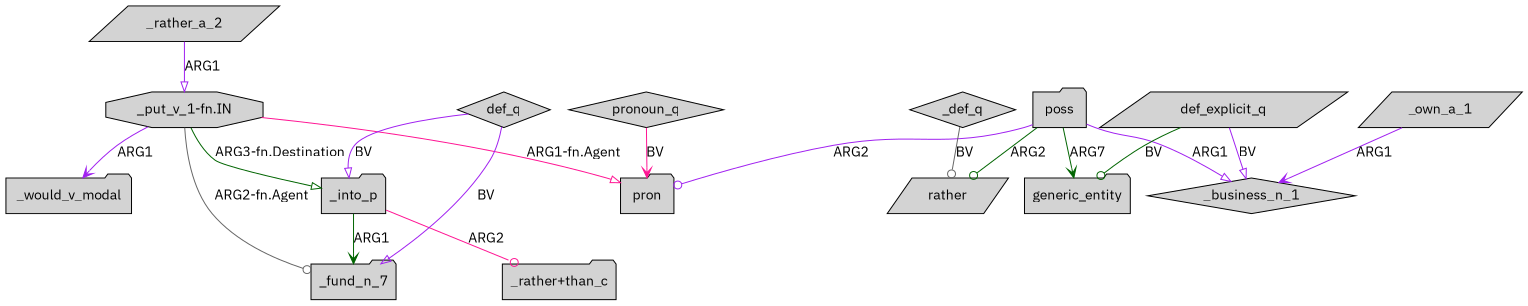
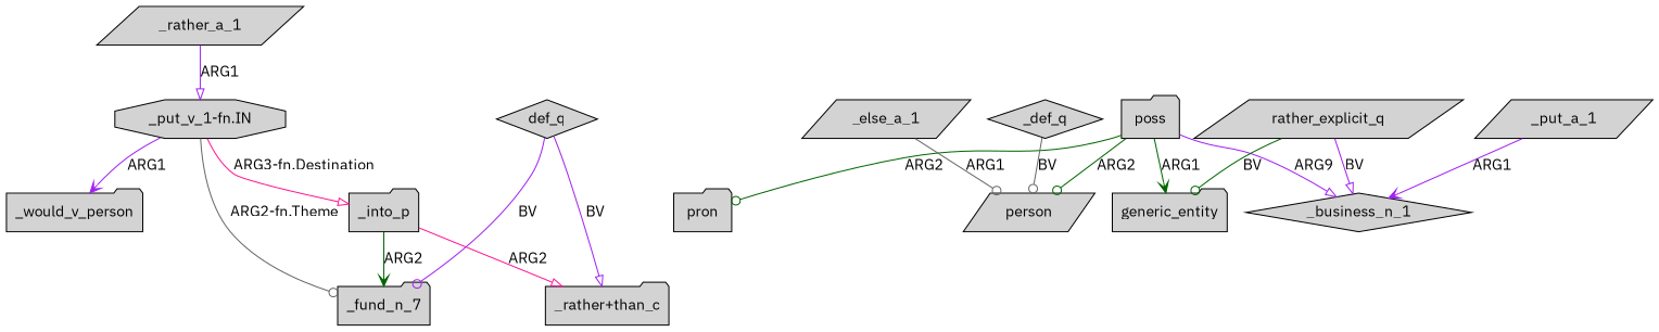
  digraph {
    fontname="IBM Plex Sans"
    node [fontname="IBM Plex Sans" shape=folder style=filled]
    edge [arrowhead=onormal color=purple fontname="IBM Plex Sans"]
    "_put_v_1-fn.IN" [shape=octagon]
    _into_p
    pron
    n4 [label=_fund_n_7]
-   _would_v_modal
+   _would_v_modal [label=_would_v_person]
    "_rather+than_c"
    poss
-   person [shape=parallelogram label=rather]
+   person [shape=parallelogram]
    generic_entity
    _business_n_1 [shape=diamond]
-   def_explicit_q [shape=parallelogram]
+   def_explicit_q [shape=parallelogram label=rather_explicit_q]
    n12 [label=def_q shape=diamond]
-   pronoun_q [shape=diamond]
+   _else_a_1 [shape=parallelogram]
    n15 [label=_def_q shape=diamond]
-   _rather_a_1 [shape=parallelogram label=_rather_a_2]
-   _own_a_1 [shape=parallelogram]
-   "_put_v_1-fn.IN" -> _into_p [color=darkgreen label="ARG3-fn.Destination"]
-   "_put_v_1-fn.IN" -> pron [color=deeppink label="ARG1-fn.Agent"]
-   "_put_v_1-fn.IN" -> n4 [arrowhead=odot color=gray40 label="ARG2-fn.Agent"]
+   _rather_a_1 [shape=parallelogram]
+   _own_a_1 [shape=parallelogram label=_put_a_1]
+   "_put_v_1-fn.IN" -> _into_p [color=deeppink label="ARG3-fn.Destination"]
+   "_put_v_1-fn.IN" -> n4 [arrowhead=odot color=gray40 label="ARG2-fn.Theme"]
    "_put_v_1-fn.IN" -> _would_v_modal [arrowhead=vee label=ARG1]
-   _into_p -> n4 [arrowhead=vee color=darkgreen label=ARG1]
-   _into_p -> "_rather+than_c" [arrowhead=odot color=deeppink label=ARG2]
-   poss -> pron [arrowhead=odot label=ARG2]
+   _into_p -> n4 [arrowhead=vee color=darkgreen label=ARG2]
+   _into_p -> "_rather+than_c" [color=deeppink label=ARG2]
+   poss -> pron [arrowhead=odot color=darkgreen label=ARG2]
    poss -> person [arrowhead=odot color=darkgreen label=ARG2]
-   poss -> generic_entity [arrowhead=vee color=darkgreen label=ARG7]
-   poss -> _business_n_1 [label=ARG1]
+   poss -> generic_entity [arrowhead=vee color=darkgreen label=ARG1]
+   poss -> _business_n_1 [label=ARG9]
    def_explicit_q -> generic_entity [arrowhead=odot color=darkgreen label=BV]
    def_explicit_q -> _business_n_1 [label=BV]
-   n12 -> n4 [label=BV]
-   n12 -> _into_p [label=BV]
-   pronoun_q -> pron [arrowhead=vee color=deeppink label=BV]
+   n12 -> n4 [arrowhead=odot label=BV]
+   n12 -> "_rather+than_c" [label=BV]
+   _else_a_1 -> person [arrowhead=odot color=gray40 label=ARG1]
    n15 -> person [arrowhead=odot color=gray40 label=BV]
    _rather_a_1 -> "_put_v_1-fn.IN" [label=ARG1]
    _own_a_1 -> _business_n_1 [arrowhead=vee label=ARG1]
  }
